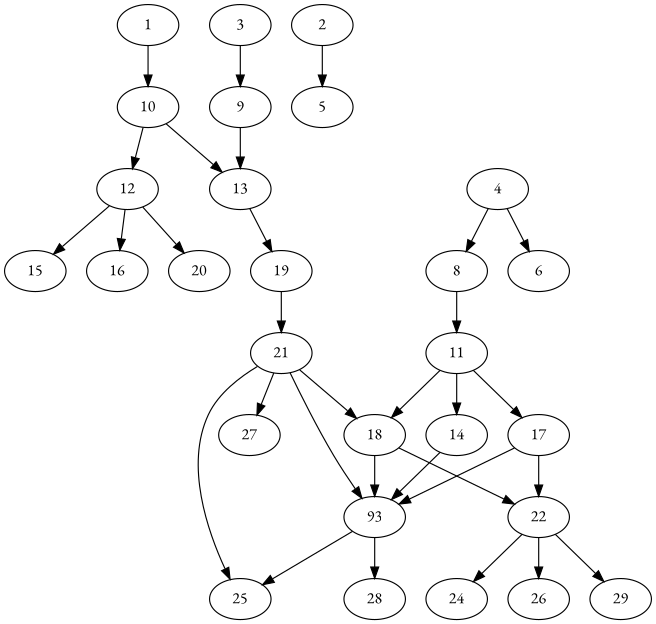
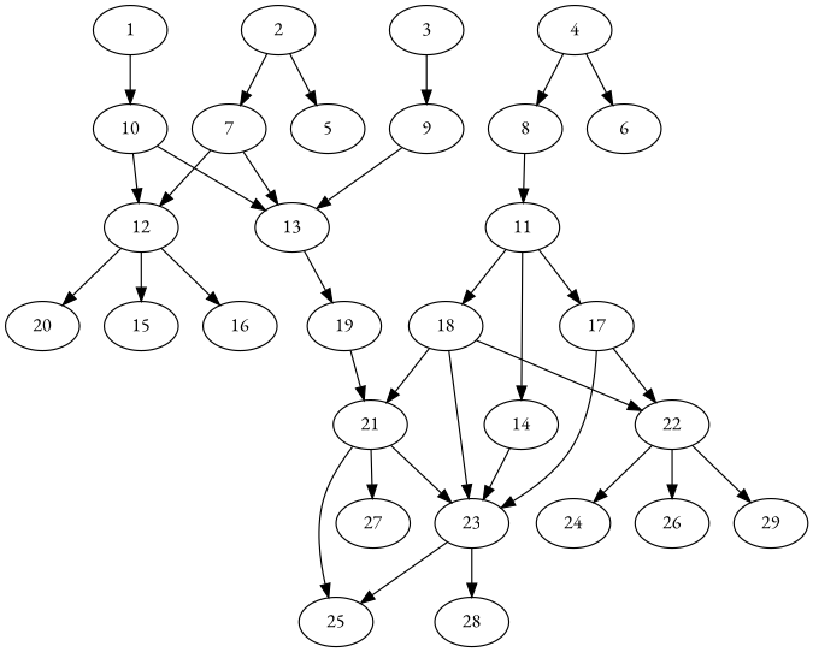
  digraph {
    fontname="EB Garamond"
    node [alpha=0.14 fontname="EB Garamond"]
    edge [fontname="EB Garamond"]
    1 [alpha=0.01 expect_size=3800994231072086]
    10 [alpha=0.01 expect_size=551169395789569982464]
    12 [alpha=0.01 expect_size=1416156164045569785856]
    13 [alpha=0.03 expect_size=1327372051337210494976]
    15 [alpha=0.02 expect_size=34848422431349064]
    16 [alpha=0.04 expect_size=48385559462134472]
    20 [alpha=0.19 expect_size=67441003141299704]
    19 [alpha=0.18 expect_size=2724231189837885]
    2 [alpha=0.07 expect_size=24367894665102476]
    5 [alpha=0.06 expect_size=168591339083947808]
+   7 [alpha=0.05 expect_size=45421705274851328000]
    3 [alpha=0.00 expect_size=438779660723708928]
    9 [alpha=0.13 expect_size=2806916882290335]
    4 [alpha=0.08 expect_size=298431884848847936]
    6 [alpha=0.19 expect_size=286494742265703168]
    8 [alpha=0.07 expect_size=53389613248695762944]
    11 [expect_size=267016956864997883904]
    14 [alpha=0.09 expect_size=127456713902817017856]
    17 [expect_size=156204164434911136]
    18 [alpha=0.08 expect_size=2936730159195768320]
    21 [alpha=0.06 expect_size=656952672598971]
-   23 [expect_size=841551899686525440 label=93]
+   23 [expect_size=841551899686525440]
    22 [alpha=0.16 expect_size=675774849818179072]
    25 [alpha=0.05 expect_size=299388541202227712]
    28 [alpha=0.18 expect_size=1742300637661203968]
    24 [alpha=0.03 expect_size=22300765750984124]
    26 [expect_size=872810003130646016]
    29 [alpha=0.16 expect_size=39753361386613256]
    27 [alpha=0.10 expect_size=412535957542247872]
    1 -> 10
    10 -> 12
    10 -> 13
    12 -> 15
    12 -> 16
    12 -> 20
    13 -> 19
    19 -> 21
    2 -> 5
+   2 -> 7
+   7 -> 12
+   7 -> 13
    3 -> 9
    9 -> 13
    4 -> 6
    4 -> 8
    8 -> 11
    11 -> 14
    11 -> 17
    11 -> 18
    14 -> 23
    17 -> 23
    17 -> 22
-   21 -> 18
+   18 -> 21
    18 -> 23
    18 -> 22
    21 -> 23
    21 -> 25
    21 -> 27
    23 -> 25
    23 -> 28
    22 -> 24
    22 -> 26
    22 -> 29
  }
